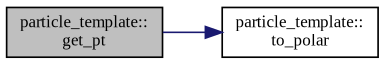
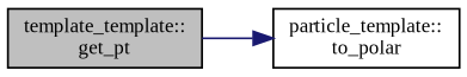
  digraph {
    rankdir=LR
    fontname="Liberation Serif"
    node [color=black fontname="Liberation Serif" fontsize=10 shape=record style=filled]
-   n1 [fillcolor=grey75 fontcolor=black height=0.2 label="particle_template::\lget_pt" width=0.4]
+   n1 [fillcolor=grey75 fontcolor=black height=0.2 label="template_template::\lget_pt" width=0.4]
    n2 [fillcolor=white height=0.2 label="particle_template::\lto_polar" width=0.4]
    n1 -> n2 [color=midnightblue fontname="Liberation Serif" fontsize=10 labelfontname=Helvetica labelfontsize=10 style=solid]
  }
